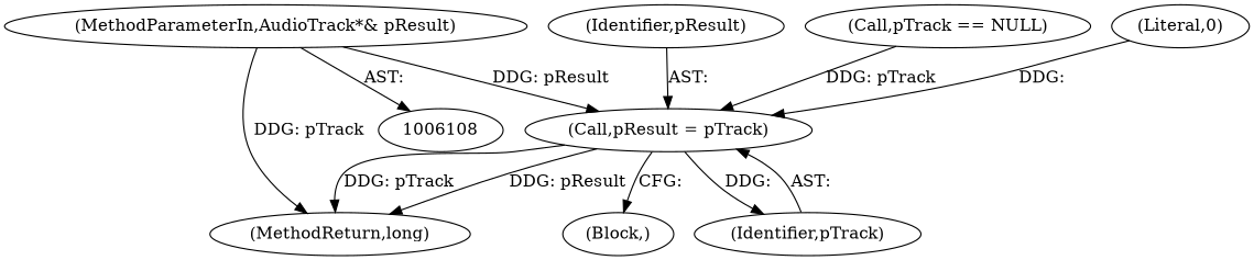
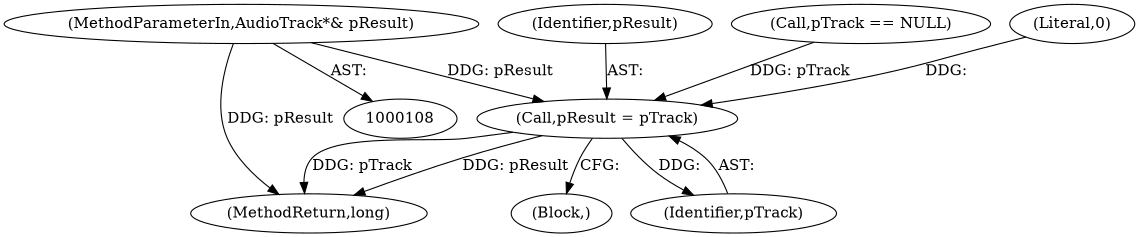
  digraph {
    n1 [label="(MethodParameterIn,AudioTrack*& pResult)"]
    n2 [label="(Call,pResult = pTrack)"]
    n3 [label="(MethodReturn,long)"]
-   1000108 [label=1006108]
+   1000108
    n5 [label="(Block,)"]
    n6 [label="(Identifier,pTrack)"]
    n7 [label="(Identifier,pResult)"]
    n8 [label="(Call,pTrack == NULL)"]
    n9 [label="(Literal,0)"]
    n1 -> n2 [label="DDG: pResult"]
-   n1 -> n3 [label="DDG: pTrack"]
+   n1 -> n3 [label="DDG: pResult"]
    n1 -> 1000108 [label="AST: "]
    n2 -> n3 [label="DDG: pResult"]
    n2 -> n3 [label="DDG: pTrack"]
    n2 -> n5 [label="CFG: "]
    n2 -> n6 [label="DDG: "]
    n6 -> n2 [label="AST: "]
    n7 -> n2 [label="AST: "]
    n8 -> n2 [label="DDG: pTrack"]
    n9 -> n2 [label="DDG: "]
  }
